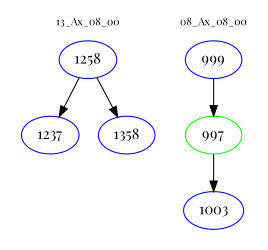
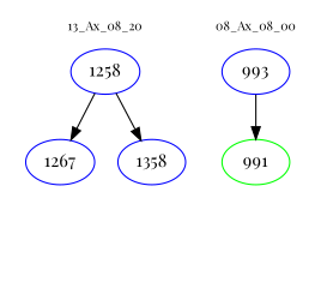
  digraph {
    fontname="Playfair Display"
    node [color=blue fontname="Playfair Display"]
    edge [color=black fontname="Playfair Display"]
-   n1 [label=1237]
+   n1 [label=1267]
    n2 [label=1258]
    n3 [label=1358]
-   n4 [label=999]
-   n5 [color=green label=997]
-   n6 [label=1003]
+   n4 [label=993]
+   n5 [color=green label=991]
    subgraph cluster_1 {
      color=white
      fontsize=10
-     label="13_Ax_08_00"
+     label="13_Ax_08_20"
      n1
      n2
      n3
    }
    subgraph cluster_2 {
      color=white
      fontsize=10
      label="08_Ax_08_00"
      n4
      n5
-     n6
    }
    n2 -> n1
    n2 -> n3
    n4 -> n5
-   n5 -> n6
  }
